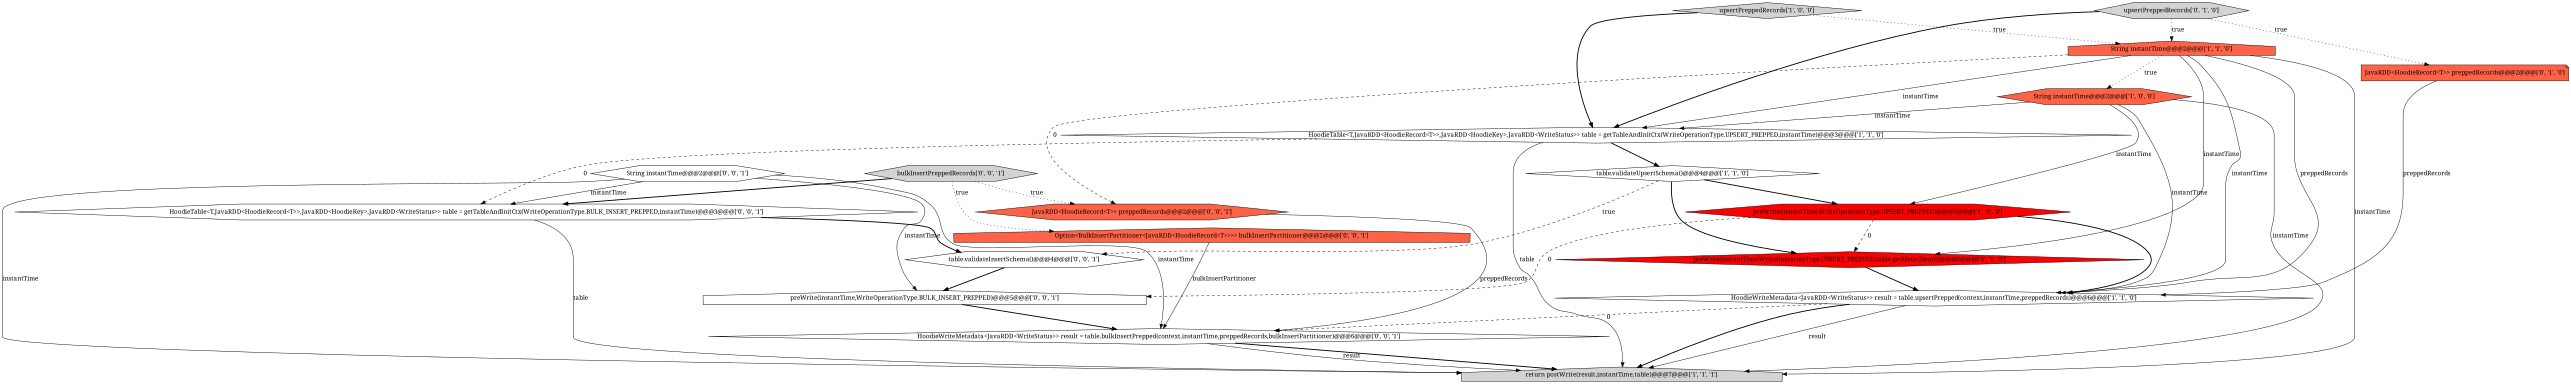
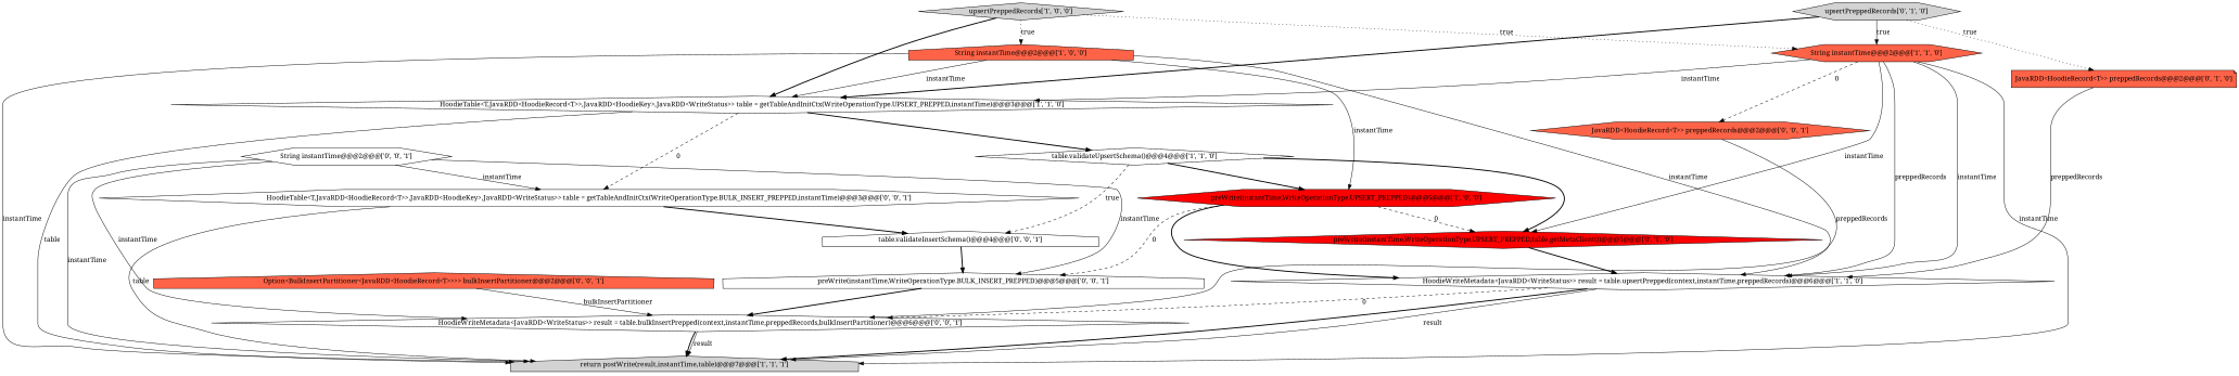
  digraph {
    fontname="Noto Serif"
    node [fillcolor=white fontname="Noto Serif" shape=hexagon style=filled]
    edge [fontname="Noto Serif" style=solid]
-   n1 [fillcolor=lightgray label="bulkInsertPreppedRecords['0', '0', '1']"]
    n2 [fillcolor=tomato label="Option<BulkInsertPartitioner<JavaRDD<HoodieRecord<T>>>> bulkInsertPartitioner@@@2@@@['0', '0', '1']" shape=house]
    n3 [fillcolor=tomato label="JavaRDD<HoodieRecord<T>> preppedRecords@@@2@@@['0', '0', '1']"]
    n4 [label="HoodieTable<T,JavaRDD<HoodieRecord<T>>,JavaRDD<HoodieKey>,JavaRDD<WriteStatus>> table = getTableAndInitCtx(WriteOperationType.BULK_INSERT_PREPPED,instantTime)@@@3@@@['0', '0', '1']"]
    n5 [label="String instantTime@@@2@@@['0', '0', '1']"]
    n6 [label="preWrite(instantTime,WriteOperationType.BULK_INSERT_PREPPED)@@@5@@@['0', '0', '1']" shape=house]
    n7 [label="HoodieWriteMetadata<JavaRDD<WriteStatus>> result = table.bulkInsertPrepped(context,instantTime,preppedRecords,bulkInsertPartitioner)@@@6@@@['0', '0', '1']" shape=diamond]
    n8 [fillcolor=lightgray label="return postWrite(result,instantTime,table)@@@7@@@['1', '1', '1']" shape=house]
-   n9 [label="table.validateInsertSchema()@@@4@@@['0', '0', '1']"]
+   n9 [label="table.validateInsertSchema()@@@4@@@['0', '0', '1']" shape=house]
    n10 [label="table.validateUpsertSchema()@@@4@@@['1', '1', '0']" shape=diamond]
    n11 [fillcolor=red label="preWrite(instantTime,WriteOperationType.UPSERT_PREPPED,table.getMetaClient())@@@5@@@['0', '1', '0']" shape=diamond]
    n12 [fillcolor=red label="preWrite(instantTime,WriteOperationType.UPSERT_PREPPED)@@@5@@@['1', '0', '0']"]
    n13 [label="HoodieWriteMetadata<JavaRDD<WriteStatus>> result = table.upsertPrepped(context,instantTime,preppedRecords)@@@6@@@['1', '1', '0']" shape=diamond]
    n14 [fillcolor=lightgray label="upsertPreppedRecords['1', '0', '0']" shape=diamond]
-   n15 [fillcolor=tomato label="String instantTime@@@2@@@['1', '0', '0']"]
-   n16 [fillcolor=tomato label="String instantTime@@@2@@@['1', '1', '0']" shape=house]
+   n15 [fillcolor=tomato label="String instantTime@@@2@@@['1', '0', '0']" shape=house]
+   n16 [fillcolor=tomato label="String instantTime@@@2@@@['1', '1', '0']"]
    n17 [label="HoodieTable<T,JavaRDD<HoodieRecord<T>>,JavaRDD<HoodieKey>,JavaRDD<WriteStatus>> table = getTableAndInitCtx(WriteOperationType.UPSERT_PREPPED,instantTime)@@@3@@@['1', '1', '0']" shape=diamond]
    n18 [fillcolor=tomato label="JavaRDD<HoodieRecord<T>> preppedRecords@@@2@@@['0', '1', '0']" shape=note]
    n19 [fillcolor=lightgray label="upsertPreppedRecords['0', '1', '0']"]
-   n1 -> n2 [label=true style=dotted]
-   n1 -> n3 [label=true style=dotted]
-   n1 -> n4 [style=bold]
    n2 -> n7 [label=bulkInsertPartitioner]
    n3 -> n7 [label=preppedRecords]
    n4 -> n8 [label=table]
    n4 -> n9 [style=bold]
    n5 -> n4 [label=instantTime]
    n5 -> n6 [label=instantTime]
    n5 -> n7 [label=instantTime]
    n5 -> n8 [label=instantTime]
    n6 -> n7 [style=bold]
    n7 -> n8 [style=bold]
    n7 -> n8 [label=result]
    n9 -> n6 [style=bold]
    n10 -> n9 [label=true style=dashed]
    n10 -> n11 [style=bold]
    n10 -> n12 [style=bold]
    n11 -> n13 [style=bold]
    n12 -> n6 [label=0 style=dashed]
    n12 -> n11 [label=0 style=dashed]
    n12 -> n13 [style=bold]
    n13 -> n7 [label=0 style=dashed]
    n13 -> n8 [style=bold]
    n13 -> n8 [label=result]
-   n16 -> n15 [label=true style=dotted]
+   n14 -> n15 [label=true style=dotted]
    n14 -> n16 [label=true style=dotted]
    n14 -> n17 [style=bold]
    n15 -> n8 [label=instantTime]
    n15 -> n12 [label=instantTime]
    n15 -> n13 [label=instantTime]
    n15 -> n17 [label=instantTime]
    n16 -> n3 [label=0 style=dashed]
    n16 -> n8 [label=instantTime]
    n16 -> n11 [label=instantTime]
    n16 -> n13 [label=instantTime]
    n16 -> n13 [label=preppedRecords]
    n16 -> n17 [label=instantTime]
    n17 -> n4 [label=0 style=dashed]
    n17 -> n8 [label=table]
    n17 -> n10 [style=bold]
    n18 -> n13 [label=preppedRecords]
-   n19 -> n16 [label=true style=dotted]
+   n19 -> n16 [label=true]
    n19 -> n17 [style=bold]
    n19 -> n18 [label=true style=dotted]
  }
